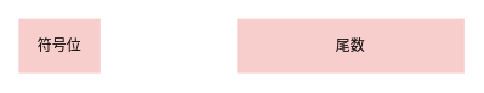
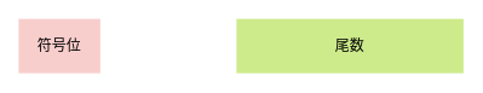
  <mxCell id="0" />
  <mxCell id="1" parent="0" />
  <mxCell id="2" value="符号位" style="rounded=0;whiteSpace=wrap;html=1;fontSize=16;fillColor=#f8cecc;strokeColor=none;" vertex="1" parent="1"><mxGeometry x="20" y="20" width="90" height="60" as="geometry" /></mxCell>
- <mxCell id="3" value="&lt;span&gt;尾数&lt;/span&gt;" style="rounded=0;whiteSpace=wrap;html=1;fontSize=16;fillColor=#f8cecc;strokeColor=none;" vertex="1" parent="1"><mxGeometry x="260" y="20" width="250" height="60" as="geometry" /></mxCell>
+ <mxCell id="3" value="&lt;span&gt;尾数&lt;/span&gt;" style="rounded=0;whiteSpace=wrap;html=1;fontSize=16;fillColor=#cdeb8b;strokeColor=none;" vertex="1" parent="1"><mxGeometry x="260" y="20" width="250" height="60" as="geometry" /></mxCell>
